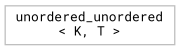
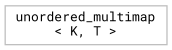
  digraph {
    rankdir=LR
    fontname="Roboto Mono"
-   n1 [color=grey75 fillcolor=white fontname="Roboto Mono" fontsize=10 height=0.2 label="unordered_unordered\l\< K, T \>" shape=record style=filled width=0.4]
+   n1 [color=grey75 fillcolor=white fontname="Roboto Mono" fontsize=10 height=0.2 label="unordered_multimap\l\< K, T \>" shape=record style=filled width=0.4]
  }
